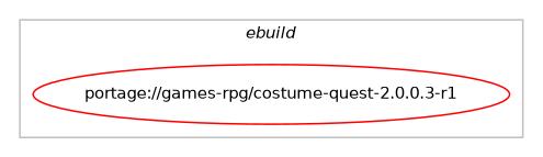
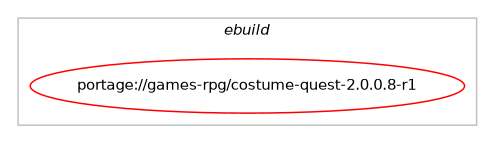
  digraph {
    compound=true
    concentrate=true
    fontname=Helvetica
    fontsize=10
    newrank=true
    rankdir=TB
    ranksep=1.5
-   n1 [color=red fontname=Helvetica fontsize=10 label="portage://games-rpg/costume-quest-2.0.0.3-r1" width=4]
+   n1 [color=red fontname=Helvetica fontsize=10 label="portage://games-rpg/costume-quest-2.0.0.8-r1" width=4]
    subgraph cluster_1 {
      color=gray
      label=<<i>ebuild</i>>
      rank=same
      n1
    }
    subgraph cluster_2 {
      color=gray
      label=<<i>dependencies</i>>
      subgraph cluster_3 {
        color=gray
        fillcolor="#eeeeee"
        label=<<i>compile</i>>
        style=filled
      }
      subgraph cluster_4 {
        color=gray
        fillcolor="#eeeeee"
        label=<<i>compile and run</i>>
        style=filled
      }
      subgraph cluster_5 {
        color=gray
        fillcolor="#eeeeee"
        label=<<i>run</i>>
        style=filled
      }
    }
    subgraph cluster_6 {
      color=gray
      label=<<i>candidates</i>>
      rank=same
    }
  }
